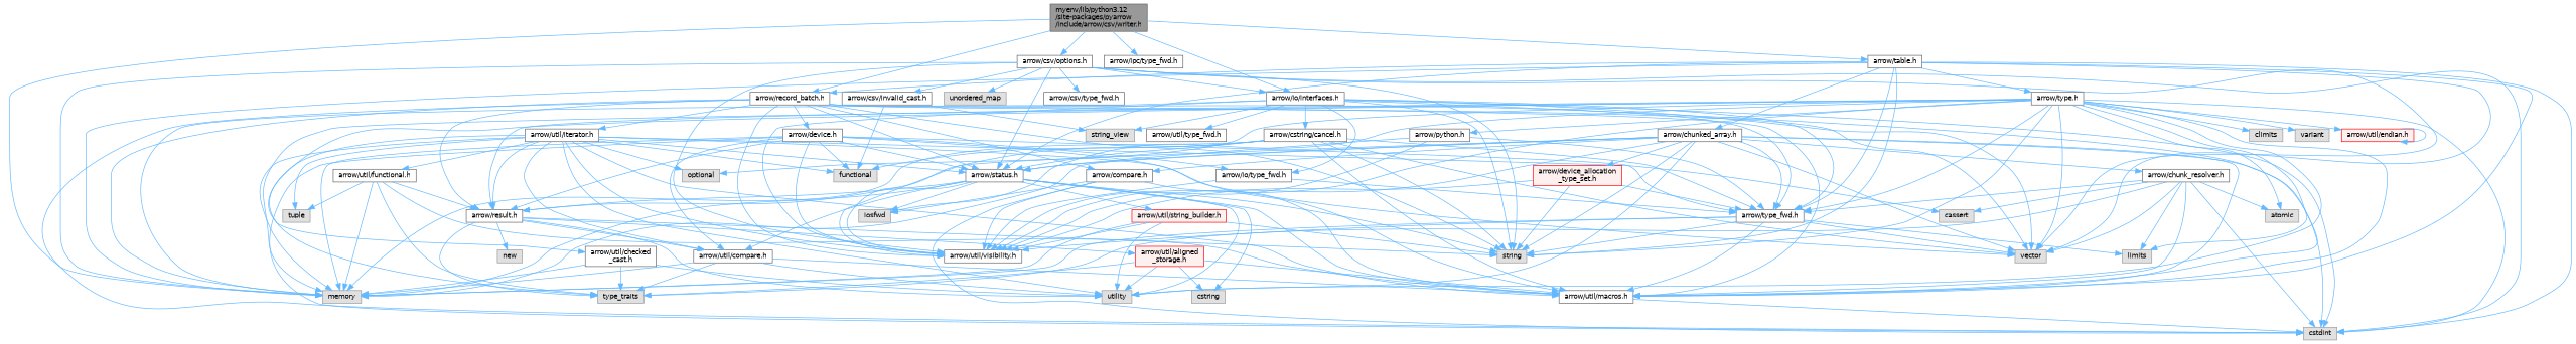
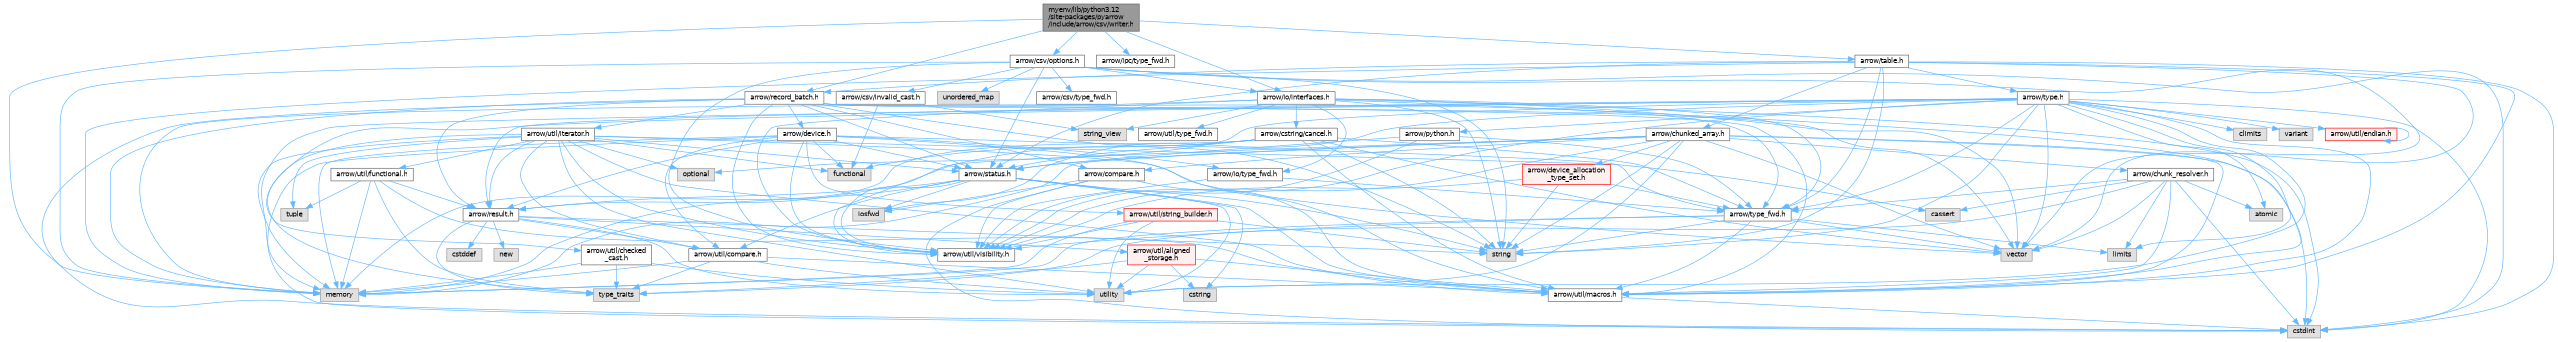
  digraph {
    node [color=grey40 fillcolor=white fontname=Helvetica fontsize=10 shape=box style=filled]
    edge [color=steelblue1 fontname=Helvetica fontsize=10 labelfontname=Helvetica labelfontsize=10 style=solid]
    n1 [color=gray40 fillcolor=grey60 fontcolor=black height=0.2 label="myenv/lib/python3.12\l/site-packages/pyarrow\l/include/arrow/csv/writer.h" width=0.4]
    n2 [color=grey60 fillcolor="#E0E0E0" height=0.2 label=memory width=0.4]
    n3 [height=0.2 label="arrow/csv/options.h" width=0.4]
    n4 [height=0.2 label="arrow/io/interfaces.h" width=0.4]
    n5 [height=0.2 label="arrow/ipc/type_fwd.h" width=0.4]
    n6 [height=0.2 label="arrow/record_batch.h" width=0.4]
    n7 [height=0.2 label="arrow/table.h" width=0.4]
    n8 [color=grey60 fillcolor="#E0E0E0" height=0.2 label=cstdint width=0.4]
    n9 [color=grey60 fillcolor="#E0E0E0" height=0.2 label=string width=0.4]
    n10 [color=grey60 fillcolor="#E0E0E0" height=0.2 label=unordered_map width=0.4]
    n11 [color=grey60 fillcolor="#E0E0E0" height=0.2 label=vector width=0.4]
    n12 [height=0.2 label="arrow/csv/invalid_cast.h" width=0.4]
    n13 [height=0.2 label="arrow/csv/type_fwd.h" width=0.4]
    n14 [height=0.2 label="arrow/util/visibility.h" width=0.4]
    n15 [height=0.2 label="arrow/status.h" width=0.4]
    n16 [color=grey60 fillcolor="#E0E0E0" height=0.2 label=string_view width=0.4]
    n17 [height=0.2 label="arrow/io/type_fwd.h" width=0.4]
    n18 [height=0.2 label="arrow/type_fwd.h" width=0.4]
    n19 [height=0.2 label="arrow/util/macros.h" width=0.4]
    n20 [height=0.2 label="arrow/cstring/cancel.h" width=0.4]
    n21 [height=0.2 label="arrow/util/type_fwd.h" width=0.4]
    n22 [height=0.2 label="arrow/compare.h" width=0.4]
    n23 [height=0.2 label="arrow/device.h" width=0.4]
    n24 [height=0.2 label="arrow/result.h" width=0.4]
    n25 [height=0.2 label="arrow/util/iterator.h" width=0.4]
    n26 [height=0.2 label="arrow/chunked_array.h" width=0.4]
    n27 [height=0.2 label="arrow/type.h" width=0.4]
    n28 [color=grey60 fillcolor="#E0E0E0" height=0.2 label=functional width=0.4]
    n29 [color=grey60 fillcolor="#E0E0E0" height=0.2 label=cstring width=0.4]
    n30 [color=grey60 fillcolor="#E0E0E0" height=0.2 label=iosfwd width=0.4]
    n31 [color=grey60 fillcolor="#E0E0E0" height=0.2 label=utility width=0.4]
    n32 [height=0.2 label="arrow/util/compare.h" width=0.4]
    n33 [color=red fillcolor="#FFF0F0" height=0.2 label="arrow/util/string_builder.h" width=0.4]
    n34 [color=grey60 fillcolor="#E0E0E0" height=0.2 label=limits width=0.4]
    n35 [color=grey60 fillcolor="#E0E0E0" height=0.2 label=type_traits width=0.4]
+   n36 [color=grey60 fillcolor="#E0E0E0" height=0.2 label=cstddef width=0.4]
    n37 [color=grey60 fillcolor="#E0E0E0" height=0.2 label=new width=0.4]
    n38 [color=red fillcolor="#FFF0F0" height=0.2 label="arrow/util/aligned\l_storage.h" width=0.4]
    n39 [color=grey60 fillcolor="#E0E0E0" height=0.2 label=cassert width=0.4]
    n40 [color=grey60 fillcolor="#E0E0E0" height=0.2 label=optional width=0.4]
    n41 [color=grey60 fillcolor="#E0E0E0" height=0.2 label=tuple width=0.4]
    n42 [height=0.2 label="arrow/util/functional.h" width=0.4]
    n43 [height=0.2 label="arrow/chunk_resolver.h" width=0.4]
    n44 [color=red fillcolor="#FFF0F0" height=0.2 label="arrow/device_allocation\l_type_set.h" width=0.4]
    n45 [color=grey60 fillcolor="#E0E0E0" height=0.2 label=atomic width=0.4]
    n46 [color=grey60 fillcolor="#E0E0E0" height=0.2 label=climits width=0.4]
    n47 [color=grey60 fillcolor="#E0E0E0" height=0.2 label=variant width=0.4]
    n48 [height=0.2 label="arrow/util/checked\l_cast.h" width=0.4]
    n49 [color=red fillcolor="#FFF0F0" height=0.2 label="arrow/util/endian.h" width=0.4]
    n50 [height=0.2 label="arrow/python.h" width=0.4]
    n1 -> n2
    n1 -> n3
    n1 -> n4
    n1 -> n5
    n1 -> n6
    n1 -> n7
    n3 -> n2
    n3 -> n4
    n3 -> n8
    n3 -> n9
    n3 -> n10
    n3 -> n11
    n3 -> n12
    n3 -> n13
    n3 -> n14
    n3 -> n15
    n4 -> n2
    n4 -> n8
    n4 -> n9
    n4 -> n11
    n4 -> n14
    n4 -> n16
    n4 -> n17
    n4 -> n18
    n4 -> n19
    n4 -> n20
    n4 -> n21
    n6 -> n2
    n6 -> n8
    n6 -> n9
    n6 -> n11
    n6 -> n14
    n6 -> n15
    n6 -> n18
    n6 -> n19
    n6 -> n22
    n6 -> n23
    n6 -> n24
    n6 -> n25
    n7 -> n2
    n7 -> n6
    n7 -> n8
    n7 -> n9
    n7 -> n11
    n7 -> n15
    n7 -> n18
    n7 -> n19
    n7 -> n26
    n7 -> n27
    n12 -> n16
    n12 -> n28
    n15 -> n2
    n15 -> n9
    n15 -> n14
    n15 -> n19
    n15 -> n24
    n15 -> n29
    n15 -> n30
    n15 -> n31
    n15 -> n32
-   n15 -> n33
+   n23 -> n33
    n17 -> n14
    n17 -> n18
    n18 -> n2
    n18 -> n9
    n18 -> n11
    n18 -> n14
    n18 -> n19
    n18 -> n34
    n19 -> n8
    n20 -> n2
    n20 -> n9
    n20 -> n11
    n20 -> n14
    n20 -> n15
    n20 -> n18
    n20 -> n19
    n20 -> n28
    n22 -> n8
    n22 -> n14
    n22 -> n19
    n22 -> n30
    n23 -> n2
    n23 -> n8
    n23 -> n14
    n23 -> n15
    n23 -> n17
    n23 -> n18
    n23 -> n19
    n23 -> n24
    n23 -> n28
    n23 -> n32
    n24 -> n9
    n24 -> n31
    n24 -> n32
    n24 -> n35
+   n24 -> n36
    n24 -> n37
    n24 -> n38
    n25 -> n2
    n25 -> n11
    n25 -> n14
    n25 -> n15
    n25 -> n19
    n25 -> n24
    n25 -> n28
    n25 -> n31
    n25 -> n32
    n25 -> n35
    n25 -> n39
    n25 -> n40
    n25 -> n41
    n25 -> n42
    n26 -> n2
    n26 -> n8
    n26 -> n9
    n26 -> n11
    n26 -> n14
    n26 -> n15
-   n26 -> n18
    n26 -> n19
    n26 -> n22
    n26 -> n24
    n26 -> n31
    n26 -> n43
    n26 -> n44
    n27 -> n2
    n27 -> n8
    n27 -> n9
    n27 -> n11
    n27 -> n14
    n27 -> n18
    n27 -> n19
    n27 -> n24
    n27 -> n30
    n27 -> n31
    n27 -> n34
    n27 -> n40
    n27 -> n45
    n27 -> n46
    n27 -> n47
    n27 -> n48
    n27 -> n49
    n27 -> n50
    n32 -> n2
    n32 -> n19
    n32 -> n31
    n32 -> n35
    n33 -> n2
    n33 -> n9
    n33 -> n14
    n33 -> n31
    n38 -> n19
    n38 -> n29
    n38 -> n31
    n38 -> n35
    n42 -> n2
    n42 -> n19
    n42 -> n24
    n42 -> n35
    n42 -> n41
    n43 -> n8
    n43 -> n11
    n43 -> n18
    n43 -> n19
    n43 -> n34
    n43 -> n35
    n43 -> n39
    n43 -> n45
    n44 -> n9
    n44 -> n14
    n44 -> n18
    n48 -> n2
    n48 -> n31
    n48 -> n35
    n49 -> n49
    n50 -> n14
    n50 -> n15
    n50 -> n18
  }
